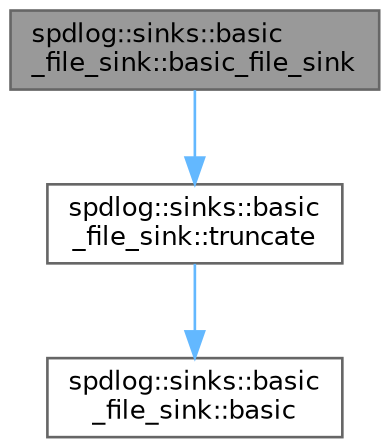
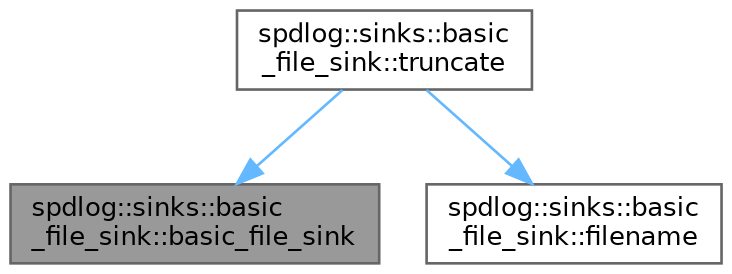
  digraph {
    rankdir=TB
    node [color=grey40 fillcolor=white fontname=Helvetica fontsize=10 shape=box style=filled]
    edge [color=steelblue1 fontname=Helvetica fontsize=10 labelfontname=Helvetica labelfontsize=10 style=solid]
    n1 [color=gray40 fillcolor=grey60 fontcolor=black height=0.2 label="spdlog::sinks::basic\l_file_sink::basic_file_sink" width=0.4]
    n2 [height=0.2 label="spdlog::sinks::basic\l_file_sink::truncate" width=0.4]
-   n3 [height=0.2 label="spdlog::sinks::basic\l_file_sink::basic" width=0.4]
-   n1 -> n2
+   n3 [height=0.2 label="spdlog::sinks::basic\l_file_sink::filename" width=0.4]
+   n2 -> n1
    n2 -> n3
  }
